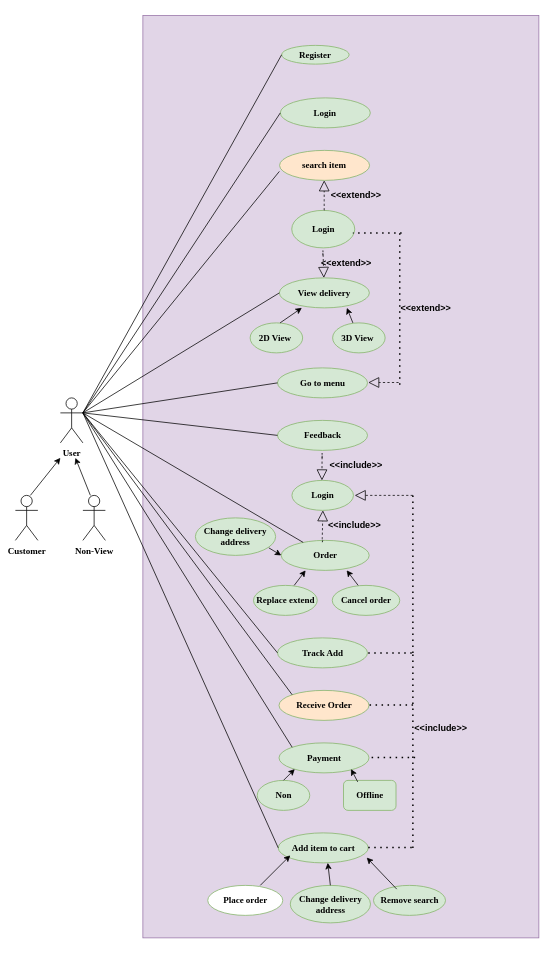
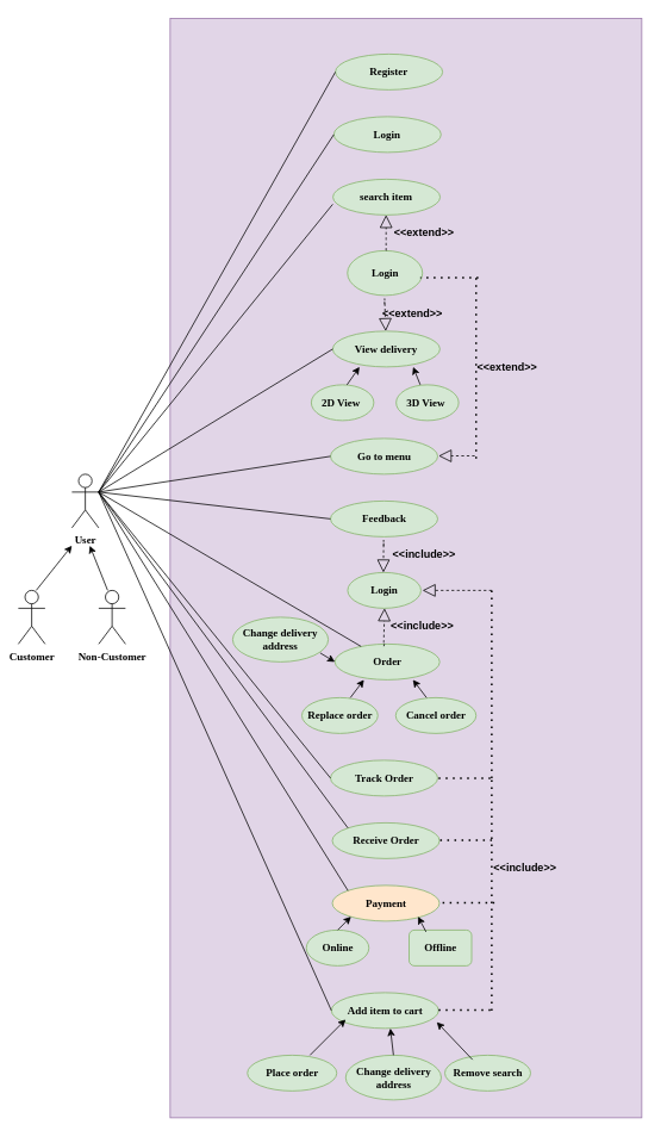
  <mxCell id="0" />
  <mxCell id="1" parent="0" />
  <mxCell id="2" value="" style="rounded=0;whiteSpace=wrap;html=1;fillColor=#e1d5e7;strokeColor=#9673a6;" parent="1" vertex="1"><mxGeometry x="190" y="20" width="528" height="1230" as="geometry" /></mxCell>
  <mxCell id="3" value="&lt;b&gt;&lt;font face=&quot;Lucida Console&quot;&gt;User&lt;/font&gt;&lt;/b&gt;" style="shape=umlActor;verticalLabelPosition=bottom;verticalAlign=top;html=1;outlineConnect=0;" parent="1" vertex="1"><mxGeometry x="80" y="530" width="30" height="60" as="geometry" /></mxCell>
  <mxCell id="4" value="&lt;b&gt;&lt;font face=&quot;Lucida Console&quot;&gt;Customer&lt;/font&gt;&lt;/b&gt;" style="shape=umlActor;verticalLabelPosition=bottom;verticalAlign=top;html=1;outlineConnect=0;" parent="1" vertex="1"><mxGeometry x="20" y="660" width="30" height="60" as="geometry" /></mxCell>
- <mxCell id="5" value="&lt;b&gt;&lt;font face=&quot;Lucida Console&quot;&gt;Non-View&lt;/font&gt;&lt;/b&gt;" style="shape=umlActor;verticalLabelPosition=bottom;verticalAlign=top;html=1;outlineConnect=0;" parent="1" vertex="1"><mxGeometry x="110" y="660" width="30" height="60" as="geometry" /></mxCell>
+ <mxCell id="5" value="&lt;b&gt;&lt;font face=&quot;Lucida Console&quot;&gt;Non-Customer&lt;/font&gt;&lt;/b&gt;" style="shape=umlActor;verticalLabelPosition=bottom;verticalAlign=top;html=1;outlineConnect=0;" parent="1" vertex="1"><mxGeometry x="110" y="660" width="30" height="60" as="geometry" /></mxCell>
  <mxCell id="6" value="" style="endArrow=classic;html=1;" parent="1" edge="1"><mxGeometry width="50" height="50" relative="1" as="geometry"><mxPoint x="40" y="660" as="sourcePoint" /><mxPoint x="80" y="610" as="targetPoint" /></mxGeometry></mxCell>
  <mxCell id="7" value="" style="endArrow=classic;html=1;" parent="1" edge="1"><mxGeometry width="50" height="50" relative="1" as="geometry"><mxPoint x="120" y="660" as="sourcePoint" /><mxPoint x="100" y="610" as="targetPoint" /></mxGeometry></mxCell>
- <mxCell id="8" value="&lt;b&gt;&lt;font face=&quot;Lucida Console&quot;&gt;Register&lt;/font&gt;&lt;/b&gt;" style="ellipse;whiteSpace=wrap;html=1;fillColor=#d5e8d4;strokeColor=#82b366;" parent="1" vertex="1"><mxGeometry x="375" y="60" width="90" height="25" as="geometry" /></mxCell>
+ <mxCell id="8" value="&lt;b&gt;&lt;font face=&quot;Lucida Console&quot;&gt;Register&lt;/font&gt;&lt;/b&gt;" style="ellipse;whiteSpace=wrap;html=1;fillColor=#d5e8d4;strokeColor=#82b366;" parent="1" vertex="1"><mxGeometry x="375" y="60" width="120" height="40" as="geometry" /></mxCell>
  <mxCell id="9" value="&lt;font face=&quot;Lucida Console&quot;&gt;&lt;b&gt;View delivery&lt;/b&gt;&lt;/font&gt;" style="ellipse;whiteSpace=wrap;html=1;fillColor=#d5e8d4;strokeColor=#82b366;" parent="1" vertex="1"><mxGeometry x="372" y="370" width="120" height="40" as="geometry" /></mxCell>
- <mxCell id="10" value="&lt;font face=&quot;Lucida Console&quot;&gt;&lt;b&gt;2D View&amp;nbsp;&lt;/b&gt;&lt;/font&gt;" style="ellipse;whiteSpace=wrap;html=1;fillColor=#d5e8d4;strokeColor=#82b366;" parent="1" vertex="1"><mxGeometry x="333" y="430" width="70" height="40" as="geometry" /></mxCell>
+ <mxCell id="10" value="&lt;font face=&quot;Lucida Console&quot;&gt;&lt;b&gt;2D View&amp;nbsp;&lt;/b&gt;&lt;/font&gt;" style="ellipse;whiteSpace=wrap;html=1;fillColor=#d5e8d4;strokeColor=#82b366;" parent="1" vertex="1"><mxGeometry x="348" y="430" width="70" height="40" as="geometry" /></mxCell>
  <mxCell id="11" value="&lt;font face=&quot;Lucida Console&quot;&gt;&lt;b&gt;3D View&amp;nbsp;&lt;/b&gt;&lt;/font&gt;" style="ellipse;whiteSpace=wrap;html=1;fillColor=#d5e8d4;strokeColor=#82b366;" parent="1" vertex="1"><mxGeometry x="443" y="430" width="70" height="40" as="geometry" /></mxCell>
  <mxCell id="12" value="&lt;font face=&quot;Lucida Console&quot;&gt;&lt;b&gt;Add item to cart&lt;/b&gt;&lt;/font&gt;" style="ellipse;whiteSpace=wrap;html=1;fillColor=#d5e8d4;strokeColor=#82b366;" parent="1" vertex="1"><mxGeometry x="370.5" y="1110" width="120" height="40" as="geometry" /></mxCell>
- <mxCell id="13" value="&lt;font face=&quot;Lucida Console&quot;&gt;&lt;b&gt;Place order&lt;/b&gt;&lt;/font&gt;" style="ellipse;whiteSpace=wrap;html=1;fillColor=#ffffff;strokeColor=#82b366;" parent="1" vertex="1"><mxGeometry x="276.5" y="1180" width="100" height="40" as="geometry" /></mxCell>
+ <mxCell id="13" value="&lt;font face=&quot;Lucida Console&quot;&gt;&lt;b&gt;Place order&lt;/b&gt;&lt;/font&gt;" style="ellipse;whiteSpace=wrap;html=1;fillColor=#d5e8d4;strokeColor=#82b366;" parent="1" vertex="1"><mxGeometry x="276.5" y="1180" width="100" height="40" as="geometry" /></mxCell>
  <mxCell id="14" value="&lt;font face=&quot;Lucida Console&quot;&gt;&lt;b&gt;Remove search&lt;/b&gt;&lt;/font&gt;" style="ellipse;whiteSpace=wrap;html=1;fillColor=#d5e8d4;strokeColor=#82b366;" parent="1" vertex="1"><mxGeometry x="497.5" y="1180" width="96" height="40" as="geometry" /></mxCell>
  <mxCell id="15" value="&lt;font face=&quot;Lucida Console&quot;&gt;&lt;b&gt;Change delivery address&lt;/b&gt;&lt;/font&gt;" style="ellipse;whiteSpace=wrap;html=1;fillColor=#d5e8d4;strokeColor=#82b366;" parent="1" vertex="1"><mxGeometry x="386.5" y="1180" width="107" height="50" as="geometry" /></mxCell>
- <mxCell id="16" value="&lt;font face=&quot;Lucida Console&quot;&gt;&lt;b&gt;Payment&lt;/b&gt;&lt;/font&gt;" style="ellipse;whiteSpace=wrap;html=1;fillColor=#d5e8d4;strokeColor=#82b366;" parent="1" vertex="1"><mxGeometry x="371.5" y="990" width="120" height="40" as="geometry" /></mxCell>
+ <mxCell id="16" value="&lt;font face=&quot;Lucida Console&quot;&gt;&lt;b&gt;Payment&lt;/b&gt;&lt;/font&gt;" style="ellipse;whiteSpace=wrap;html=1;fillColor=#ffe6cc;strokeColor=#82b366;" parent="1" vertex="1"><mxGeometry x="371.5" y="990" width="120" height="40" as="geometry" /></mxCell>
  <mxCell id="17" value="&lt;font face=&quot;Lucida Console&quot;&gt;&lt;b&gt;Offline&lt;/b&gt;&lt;/font&gt;" style="whiteSpace=wrap;html=1;fillColor=#d5e8d4;strokeColor=#82b366;rounded=1;" parent="1" vertex="1"><mxGeometry x="457.5" y="1040" width="70" height="40" as="geometry" /></mxCell>
- <mxCell id="18" value="&lt;font face=&quot;Lucida Console&quot;&gt;&lt;b&gt;Non&lt;/b&gt;&lt;/font&gt;" style="ellipse;whiteSpace=wrap;html=1;fillColor=#d5e8d4;strokeColor=#82b366;" parent="1" vertex="1"><mxGeometry x="342.5" y="1040" width="70" height="40" as="geometry" /></mxCell>
+ <mxCell id="18" value="&lt;font face=&quot;Lucida Console&quot;&gt;&lt;b&gt;Online&lt;/b&gt;&lt;/font&gt;" style="ellipse;whiteSpace=wrap;html=1;fillColor=#d5e8d4;strokeColor=#82b366;" parent="1" vertex="1"><mxGeometry x="342.5" y="1040" width="70" height="40" as="geometry" /></mxCell>
  <mxCell id="19" value="&lt;font face=&quot;Lucida Console&quot;&gt;&lt;b&gt;Go to menu&lt;/b&gt;&lt;/font&gt;" style="ellipse;whiteSpace=wrap;html=1;fillColor=#d5e8d4;strokeColor=#82b366;" parent="1" vertex="1"><mxGeometry x="369.5" y="490" width="120" height="40" as="geometry" /></mxCell>
  <mxCell id="20" value="&lt;font face=&quot;Lucida Console&quot;&gt;&lt;b&gt;Feedback&lt;/b&gt;&lt;/font&gt;" style="ellipse;whiteSpace=wrap;html=1;fillColor=#d5e8d4;strokeColor=#82b366;" parent="1" vertex="1"><mxGeometry x="369.5" y="560" width="120" height="40" as="geometry" /></mxCell>
  <mxCell id="21" value="&lt;font face=&quot;Lucida Console&quot;&gt;&lt;b&gt;Cancel order&lt;/b&gt;&lt;/font&gt;" style="ellipse;whiteSpace=wrap;html=1;fillColor=#d5e8d4;strokeColor=#82b366;" parent="1" vertex="1"><mxGeometry x="442.5" y="780" width="90" height="40" as="geometry" /></mxCell>
- <mxCell id="22" value="&lt;font face=&quot;Lucida Console&quot;&gt;&lt;b&gt;Replace extend&lt;/b&gt;&lt;/font&gt;" style="ellipse;whiteSpace=wrap;html=1;fillColor=#d5e8d4;strokeColor=#82b366;" parent="1" vertex="1"><mxGeometry x="337.5" y="780" width="85" height="40" as="geometry" /></mxCell>
+ <mxCell id="22" value="&lt;font face=&quot;Lucida Console&quot;&gt;&lt;b&gt;Replace order&lt;/b&gt;&lt;/font&gt;" style="ellipse;whiteSpace=wrap;html=1;fillColor=#d5e8d4;strokeColor=#82b366;" parent="1" vertex="1"><mxGeometry x="337.5" y="780" width="85" height="40" as="geometry" /></mxCell>
  <mxCell id="23" value="&lt;font face=&quot;Lucida Console&quot;&gt;&lt;b&gt;Order&lt;/b&gt;&lt;/font&gt;" style="ellipse;whiteSpace=wrap;html=1;fillColor=#d5e8d4;strokeColor=#82b366;" parent="1" vertex="1"><mxGeometry x="374.5" y="720" width="117.25" height="40" as="geometry" /></mxCell>
  <mxCell id="24" value="" style="endArrow=classic;html=1;exitX=0.571;exitY=0;exitDx=0;exitDy=0;exitPerimeter=0;" parent="1" source="10" edge="1"><mxGeometry width="50" height="50" relative="1" as="geometry"><mxPoint x="352" y="460" as="sourcePoint" /><mxPoint x="402" y="410" as="targetPoint" /></mxGeometry></mxCell>
  <mxCell id="25" value="" style="endArrow=classic;html=1;" parent="1" edge="1"><mxGeometry width="50" height="50" relative="1" as="geometry"><mxPoint x="470" y="430" as="sourcePoint" /><mxPoint x="462" y="410" as="targetPoint" /></mxGeometry></mxCell>
  <mxCell id="26" value="" style="endArrow=classic;html=1;" parent="1" edge="1"><mxGeometry width="50" height="50" relative="1" as="geometry"><mxPoint x="346.5" y="1180" as="sourcePoint" /><mxPoint x="386.5" y="1140" as="targetPoint" /></mxGeometry></mxCell>
  <mxCell id="27" value="" style="endArrow=classic;html=1;exitX=0.5;exitY=0;exitDx=0;exitDy=0;" parent="1" source="15" edge="1"><mxGeometry width="50" height="50" relative="1" as="geometry"><mxPoint x="386.5" y="1200" as="sourcePoint" /><mxPoint x="436.5" y="1150" as="targetPoint" /></mxGeometry></mxCell>
  <mxCell id="28" value="" style="endArrow=classic;html=1;" parent="1" edge="1"><mxGeometry width="50" height="50" relative="1" as="geometry"><mxPoint x="528.5" y="1185" as="sourcePoint" /><mxPoint x="488.5" y="1143" as="targetPoint" /></mxGeometry></mxCell>
  <mxCell id="29" value="" style="endArrow=classic;html=1;" parent="1" edge="1"><mxGeometry width="50" height="50" relative="1" as="geometry"><mxPoint x="377.5" y="1040" as="sourcePoint" /><mxPoint x="392.5" y="1025" as="targetPoint" /></mxGeometry></mxCell>
  <mxCell id="30" value="" style="endArrow=classic;html=1;exitX=0.271;exitY=0.05;exitDx=0;exitDy=0;exitPerimeter=0;" parent="1" source="17" edge="1"><mxGeometry width="50" height="50" relative="1" as="geometry"><mxPoint x="417.5" y="1075" as="sourcePoint" /><mxPoint x="467.5" y="1025" as="targetPoint" /></mxGeometry></mxCell>
  <mxCell id="31" value="" style="endArrow=classic;html=1;" parent="1" edge="1"><mxGeometry width="50" height="50" relative="1" as="geometry"><mxPoint x="391.75" y="780" as="sourcePoint" /><mxPoint x="407" y="760" as="targetPoint" /></mxGeometry></mxCell>
  <mxCell id="32" value="" style="endArrow=classic;html=1;" parent="1" edge="1"><mxGeometry width="50" height="50" relative="1" as="geometry"><mxPoint x="477" y="780" as="sourcePoint" /><mxPoint x="461.75" y="760" as="targetPoint" /></mxGeometry></mxCell>
  <mxCell id="33" value="&lt;font face=&quot;Lucida Console&quot;&gt;&lt;b&gt;Login&lt;/b&gt;&lt;/font&gt;" style="ellipse;whiteSpace=wrap;html=1;fillColor=#d5e8d4;strokeColor=#82b366;" parent="1" vertex="1"><mxGeometry x="388.5" y="280" width="84" height="50" as="geometry" /></mxCell>
- <mxCell id="34" value="&lt;font face=&quot;Lucida Console&quot;&gt;&lt;b&gt;search item&lt;/b&gt;&lt;/font&gt;" style="ellipse;whiteSpace=wrap;html=1;fillColor=#ffe6cc;strokeColor=#82b366;" parent="1" vertex="1"><mxGeometry x="372.25" y="200" width="120" height="40" as="geometry" /></mxCell>
+ <mxCell id="34" value="&lt;font face=&quot;Lucida Console&quot;&gt;&lt;b&gt;search item&lt;/b&gt;&lt;/font&gt;" style="ellipse;whiteSpace=wrap;html=1;fillColor=#d5e8d4;strokeColor=#82b366;" parent="1" vertex="1"><mxGeometry x="372.25" y="200" width="120" height="40" as="geometry" /></mxCell>
  <mxCell id="35" value="&lt;b&gt;&amp;lt;&amp;lt;extend&amp;gt;&amp;gt;&lt;/b&gt;" style="text;html=1;strokeColor=none;fillColor=none;align=center;verticalAlign=middle;whiteSpace=wrap;rounded=0;fontSize=12;rotation=0;" parent="1" vertex="1"><mxGeometry x="444" y="330" width="35" height="40" as="geometry" /></mxCell>
  <mxCell id="36" value="&lt;font face=&quot;Lucida Console&quot;&gt;&lt;b&gt;Login&lt;/b&gt;&lt;/font&gt;" style="ellipse;whiteSpace=wrap;html=1;fillColor=#d5e8d4;strokeColor=#82b366;" parent="1" vertex="1"><mxGeometry x="388.75" y="640" width="82" height="40" as="geometry" /></mxCell>
  <mxCell id="37" value="" style="endArrow=block;dashed=1;endFill=0;endSize=12;html=1;" parent="1" edge="1"><mxGeometry width="160" relative="1" as="geometry"><mxPoint x="431.75" y="280" as="sourcePoint" /><mxPoint x="431.75" y="240" as="targetPoint" /><Array as="points"><mxPoint x="431.75" y="270" /></Array></mxGeometry></mxCell>
  <mxCell id="38" value="" style="endArrow=block;dashed=1;endFill=0;endSize=12;html=1;" parent="1" target="9" edge="1"><mxGeometry width="160" relative="1" as="geometry"><mxPoint x="430" y="340" as="sourcePoint" /><mxPoint x="430.25" y="400" as="targetPoint" /><Array as="points"><mxPoint x="430" y="330" /></Array></mxGeometry></mxCell>
  <mxCell id="39" value="&lt;b&gt;&amp;lt;&amp;lt;extend&amp;gt;&amp;gt;&lt;/b&gt;" style="text;html=1;strokeColor=none;fillColor=none;align=center;verticalAlign=middle;whiteSpace=wrap;rounded=0;fontSize=12;rotation=0;" parent="1" vertex="1"><mxGeometry x="457.25" y="240" width="35" height="40" as="geometry" /></mxCell>
  <mxCell id="40" value="" style="endArrow=block;dashed=1;endFill=0;endSize=12;html=1;" parent="1" edge="1"><mxGeometry width="160" relative="1" as="geometry"><mxPoint x="429" y="610" as="sourcePoint" /><mxPoint x="428.75" y="640" as="targetPoint" /><Array as="points"><mxPoint x="429" y="600" /></Array></mxGeometry></mxCell>
  <mxCell id="41" value="" style="endArrow=block;dashed=1;endFill=0;endSize=12;html=1;" parent="1" edge="1"><mxGeometry width="160" relative="1" as="geometry"><mxPoint x="429.75" y="720" as="sourcePoint" /><mxPoint x="430" y="680" as="targetPoint" /><Array as="points"><mxPoint x="429" y="724" /></Array></mxGeometry></mxCell>
  <mxCell id="42" value="&lt;b&gt;&amp;lt;&amp;lt;include&amp;gt;&amp;gt;&lt;/b&gt;" style="text;html=1;strokeColor=none;fillColor=none;align=center;verticalAlign=middle;whiteSpace=wrap;rounded=0;fontSize=12;rotation=0;" parent="1" vertex="1"><mxGeometry x="454.5" y="680" width="35" height="40" as="geometry" /></mxCell>
  <mxCell id="43" value="&lt;b&gt;&amp;lt;&amp;lt;include&amp;gt;&amp;gt;&lt;/b&gt;" style="text;html=1;strokeColor=none;fillColor=none;align=center;verticalAlign=middle;whiteSpace=wrap;rounded=0;fontSize=12;rotation=0;" parent="1" vertex="1"><mxGeometry x="456.75" y="600" width="35" height="40" as="geometry" /></mxCell>
- <mxCell id="44" value="&lt;font face=&quot;Lucida Console&quot;&gt;&lt;b&gt;Track Add&lt;/b&gt;&lt;/font&gt;" style="ellipse;whiteSpace=wrap;html=1;fillColor=#d5e8d4;strokeColor=#82b366;" parent="1" vertex="1"><mxGeometry x="369.5" y="850" width="120" height="40" as="geometry" /></mxCell>
- <mxCell id="45" value="&lt;font face=&quot;Lucida Console&quot;&gt;&lt;b&gt;Receive Order&lt;/b&gt;&lt;/font&gt;" style="ellipse;whiteSpace=wrap;html=1;fillColor=#ffe6cc;strokeColor=#82b366;" parent="1" vertex="1"><mxGeometry x="371.5" y="920" width="120" height="40" as="geometry" /></mxCell>
+ <mxCell id="44" value="&lt;font face=&quot;Lucida Console&quot;&gt;&lt;b&gt;Track Order&lt;/b&gt;&lt;/font&gt;" style="ellipse;whiteSpace=wrap;html=1;fillColor=#d5e8d4;strokeColor=#82b366;" parent="1" vertex="1"><mxGeometry x="369.5" y="850" width="120" height="40" as="geometry" /></mxCell>
+ <mxCell id="45" value="&lt;font face=&quot;Lucida Console&quot;&gt;&lt;b&gt;Receive Order&lt;/b&gt;&lt;/font&gt;" style="ellipse;whiteSpace=wrap;html=1;fillColor=#d5e8d4;strokeColor=#82b366;" parent="1" vertex="1"><mxGeometry x="371.5" y="920" width="120" height="40" as="geometry" /></mxCell>
  <mxCell id="46" value="" style="endArrow=block;dashed=1;endFill=0;endSize=12;html=1;" parent="1" edge="1"><mxGeometry width="160" relative="1" as="geometry"><mxPoint x="531" y="509.5" as="sourcePoint" /><mxPoint x="490.5" y="509.5" as="targetPoint" /><Array as="points" /></mxGeometry></mxCell>
  <mxCell id="47" value="&lt;b&gt;&amp;lt;&amp;lt;extend&amp;gt;&amp;gt;&lt;/b&gt;" style="text;html=1;strokeColor=none;fillColor=none;align=center;verticalAlign=middle;whiteSpace=wrap;rounded=0;fontSize=12;rotation=0;" parent="1" vertex="1"><mxGeometry x="550" y="390" width="35" height="40" as="geometry" /></mxCell>
  <mxCell id="48" value="&lt;b&gt;&amp;lt;&amp;lt;include&amp;gt;&amp;gt;&lt;/b&gt;" style="text;html=1;strokeColor=none;fillColor=none;align=center;verticalAlign=middle;whiteSpace=wrap;rounded=0;fontSize=12;rotation=0;" parent="1" vertex="1"><mxGeometry x="570" y="950" width="35" height="40" as="geometry" /></mxCell>
  <mxCell id="49" value="&lt;font face=&quot;Lucida Console&quot;&gt;&lt;b&gt;Login&lt;/b&gt;&lt;/font&gt;" style="ellipse;whiteSpace=wrap;html=1;fillColor=#d5e8d4;strokeColor=#82b366;" parent="1" vertex="1"><mxGeometry x="373.25" y="130" width="120" height="40" as="geometry" /></mxCell>
  <mxCell id="50" value="" style="endArrow=none;dashed=1;html=1;dashPattern=1 3;strokeWidth=2;" parent="1" edge="1"><mxGeometry width="50" height="50" relative="1" as="geometry"><mxPoint x="532.5" y="512.5" as="sourcePoint" /><mxPoint x="532.5" y="307.5" as="targetPoint" /></mxGeometry></mxCell>
  <mxCell id="51" value="" style="endArrow=none;dashed=1;html=1;dashPattern=1 3;strokeWidth=2;" parent="1" edge="1"><mxGeometry width="50" height="50" relative="1" as="geometry"><mxPoint x="490.5" y="870" as="sourcePoint" /><mxPoint x="550" y="870" as="targetPoint" /></mxGeometry></mxCell>
  <mxCell id="52" value="" style="endArrow=none;dashed=1;html=1;dashPattern=1 3;strokeWidth=2;" parent="1" edge="1"><mxGeometry width="50" height="50" relative="1" as="geometry"><mxPoint x="550" y="870" as="sourcePoint" /><mxPoint x="550" y="660" as="targetPoint" /></mxGeometry></mxCell>
  <mxCell id="53" value="" style="endArrow=block;dashed=1;endFill=0;endSize=12;html=1;" parent="1" edge="1"><mxGeometry width="160" relative="1" as="geometry"><mxPoint x="550" y="660" as="sourcePoint" /><mxPoint x="472.5" y="660" as="targetPoint" /><Array as="points"><mxPoint x="522.75" y="660" /></Array></mxGeometry></mxCell>
  <mxCell id="54" value="" style="endArrow=none;dashed=1;html=1;dashPattern=1 3;strokeWidth=2;" parent="1" edge="1"><mxGeometry width="50" height="50" relative="1" as="geometry"><mxPoint x="492.25" y="939.5" as="sourcePoint" /><mxPoint x="551.75" y="939.5" as="targetPoint" /></mxGeometry></mxCell>
  <mxCell id="55" value="" style="endArrow=none;dashed=1;html=1;dashPattern=1 3;strokeWidth=2;" parent="1" edge="1"><mxGeometry width="50" height="50" relative="1" as="geometry"><mxPoint x="495" y="1009.5" as="sourcePoint" /><mxPoint x="554.5" y="1009.5" as="targetPoint" /></mxGeometry></mxCell>
  <mxCell id="56" value="" style="endArrow=none;dashed=1;html=1;dashPattern=1 3;strokeWidth=2;" parent="1" edge="1"><mxGeometry width="50" height="50" relative="1" as="geometry"><mxPoint x="490.5" y="1129.5" as="sourcePoint" /><mxPoint x="550" y="1129.5" as="targetPoint" /></mxGeometry></mxCell>
  <mxCell id="57" value="" style="endArrow=none;dashed=1;html=1;dashPattern=1 3;strokeWidth=2;" parent="1" edge="1"><mxGeometry width="50" height="50" relative="1" as="geometry"><mxPoint x="550" y="1130" as="sourcePoint" /><mxPoint x="550" y="870" as="targetPoint" /></mxGeometry></mxCell>
  <mxCell id="58" value="" style="endArrow=none;dashed=1;html=1;dashPattern=1 3;strokeWidth=2;entryX=0.97;entryY=0.6;entryDx=0;entryDy=0;entryPerimeter=0;" parent="1" target="33" edge="1"><mxGeometry width="50" height="50" relative="1" as="geometry"><mxPoint x="535" y="310" as="sourcePoint" /><mxPoint x="480" y="310" as="targetPoint" /></mxGeometry></mxCell>
  <mxCell id="59" value="" style="endArrow=none;html=1;entryX=0;entryY=0.5;entryDx=0;entryDy=0;" parent="1" target="8" edge="1"><mxGeometry width="50" height="50" relative="1" as="geometry"><mxPoint x="110" y="550" as="sourcePoint" /><mxPoint x="160" y="500" as="targetPoint" /></mxGeometry></mxCell>
  <mxCell id="60" value="" style="endArrow=none;html=1;entryX=0;entryY=0.5;entryDx=0;entryDy=0;" parent="1" target="49" edge="1"><mxGeometry width="50" height="50" relative="1" as="geometry"><mxPoint x="110" y="550" as="sourcePoint" /><mxPoint x="160" y="500" as="targetPoint" /></mxGeometry></mxCell>
  <mxCell id="61" value="" style="endArrow=none;html=1;entryX=0;entryY=0.5;entryDx=0;entryDy=0;" parent="1" target="9" edge="1"><mxGeometry width="50" height="50" relative="1" as="geometry"><mxPoint x="110" y="550" as="sourcePoint" /><mxPoint x="160" y="500" as="targetPoint" /></mxGeometry></mxCell>
  <mxCell id="62" value="" style="endArrow=none;html=1;entryX=-0.002;entryY=0.7;entryDx=0;entryDy=0;entryPerimeter=0;" parent="1" target="34" edge="1"><mxGeometry width="50" height="50" relative="1" as="geometry"><mxPoint x="110" y="550" as="sourcePoint" /><mxPoint x="160" y="500" as="targetPoint" /></mxGeometry></mxCell>
  <mxCell id="63" value="" style="endArrow=none;html=1;entryX=0;entryY=0.5;entryDx=0;entryDy=0;" parent="1" target="19" edge="1"><mxGeometry width="50" height="50" relative="1" as="geometry"><mxPoint x="110" y="550" as="sourcePoint" /><mxPoint x="160" y="500" as="targetPoint" /></mxGeometry></mxCell>
  <mxCell id="64" value="" style="endArrow=none;html=1;exitX=0;exitY=0.5;exitDx=0;exitDy=0;" parent="1" source="20" edge="1"><mxGeometry width="50" height="50" relative="1" as="geometry"><mxPoint x="60" y="600" as="sourcePoint" /><mxPoint x="110" y="550" as="targetPoint" /></mxGeometry></mxCell>
  <mxCell id="65" value="" style="endArrow=none;html=1;" parent="1" source="23" edge="1"><mxGeometry width="50" height="50" relative="1" as="geometry"><mxPoint x="60" y="600" as="sourcePoint" /><mxPoint x="110" y="550" as="targetPoint" /></mxGeometry></mxCell>
  <mxCell id="66" value="" style="endArrow=none;html=1;exitX=0;exitY=0.5;exitDx=0;exitDy=0;" parent="1" source="44" edge="1"><mxGeometry width="50" height="50" relative="1" as="geometry"><mxPoint x="60" y="600" as="sourcePoint" /><mxPoint x="110" y="550" as="targetPoint" /></mxGeometry></mxCell>
  <mxCell id="67" value="" style="endArrow=none;html=1;exitX=0;exitY=0;exitDx=0;exitDy=0;" parent="1" source="45" edge="1"><mxGeometry width="50" height="50" relative="1" as="geometry"><mxPoint x="60" y="600" as="sourcePoint" /><mxPoint x="110" y="550" as="targetPoint" /></mxGeometry></mxCell>
  <mxCell id="68" value="" style="endArrow=none;html=1;exitX=0;exitY=0;exitDx=0;exitDy=0;" parent="1" source="16" edge="1"><mxGeometry width="50" height="50" relative="1" as="geometry"><mxPoint x="60" y="605" as="sourcePoint" /><mxPoint x="110" y="550" as="targetPoint" /></mxGeometry></mxCell>
  <mxCell id="69" value="" style="endArrow=none;html=1;exitX=0;exitY=0.5;exitDx=0;exitDy=0;" parent="1" source="12" edge="1"><mxGeometry width="50" height="50" relative="1" as="geometry"><mxPoint x="60" y="600" as="sourcePoint" /><mxPoint x="110" y="550" as="targetPoint" /></mxGeometry></mxCell>
  <mxCell id="70" value="&lt;font face=&quot;Lucida Console&quot;&gt;&lt;b&gt;Change delivery address&lt;/b&gt;&lt;/font&gt;" style="ellipse;whiteSpace=wrap;html=1;fillColor=#d5e8d4;strokeColor=#82b366;" vertex="1" parent="1"><mxGeometry x="260" y="690" width="107" height="50" as="geometry" /></mxCell>
  <mxCell id="71" value="" style="endArrow=classic;html=1;entryX=0;entryY=0.5;entryDx=0;entryDy=0;" edge="1" parent="1" target="23"><mxGeometry width="50" height="50" relative="1" as="geometry"><mxPoint x="358" y="730" as="sourcePoint" /><mxPoint x="408" y="680" as="targetPoint" /></mxGeometry></mxCell>
